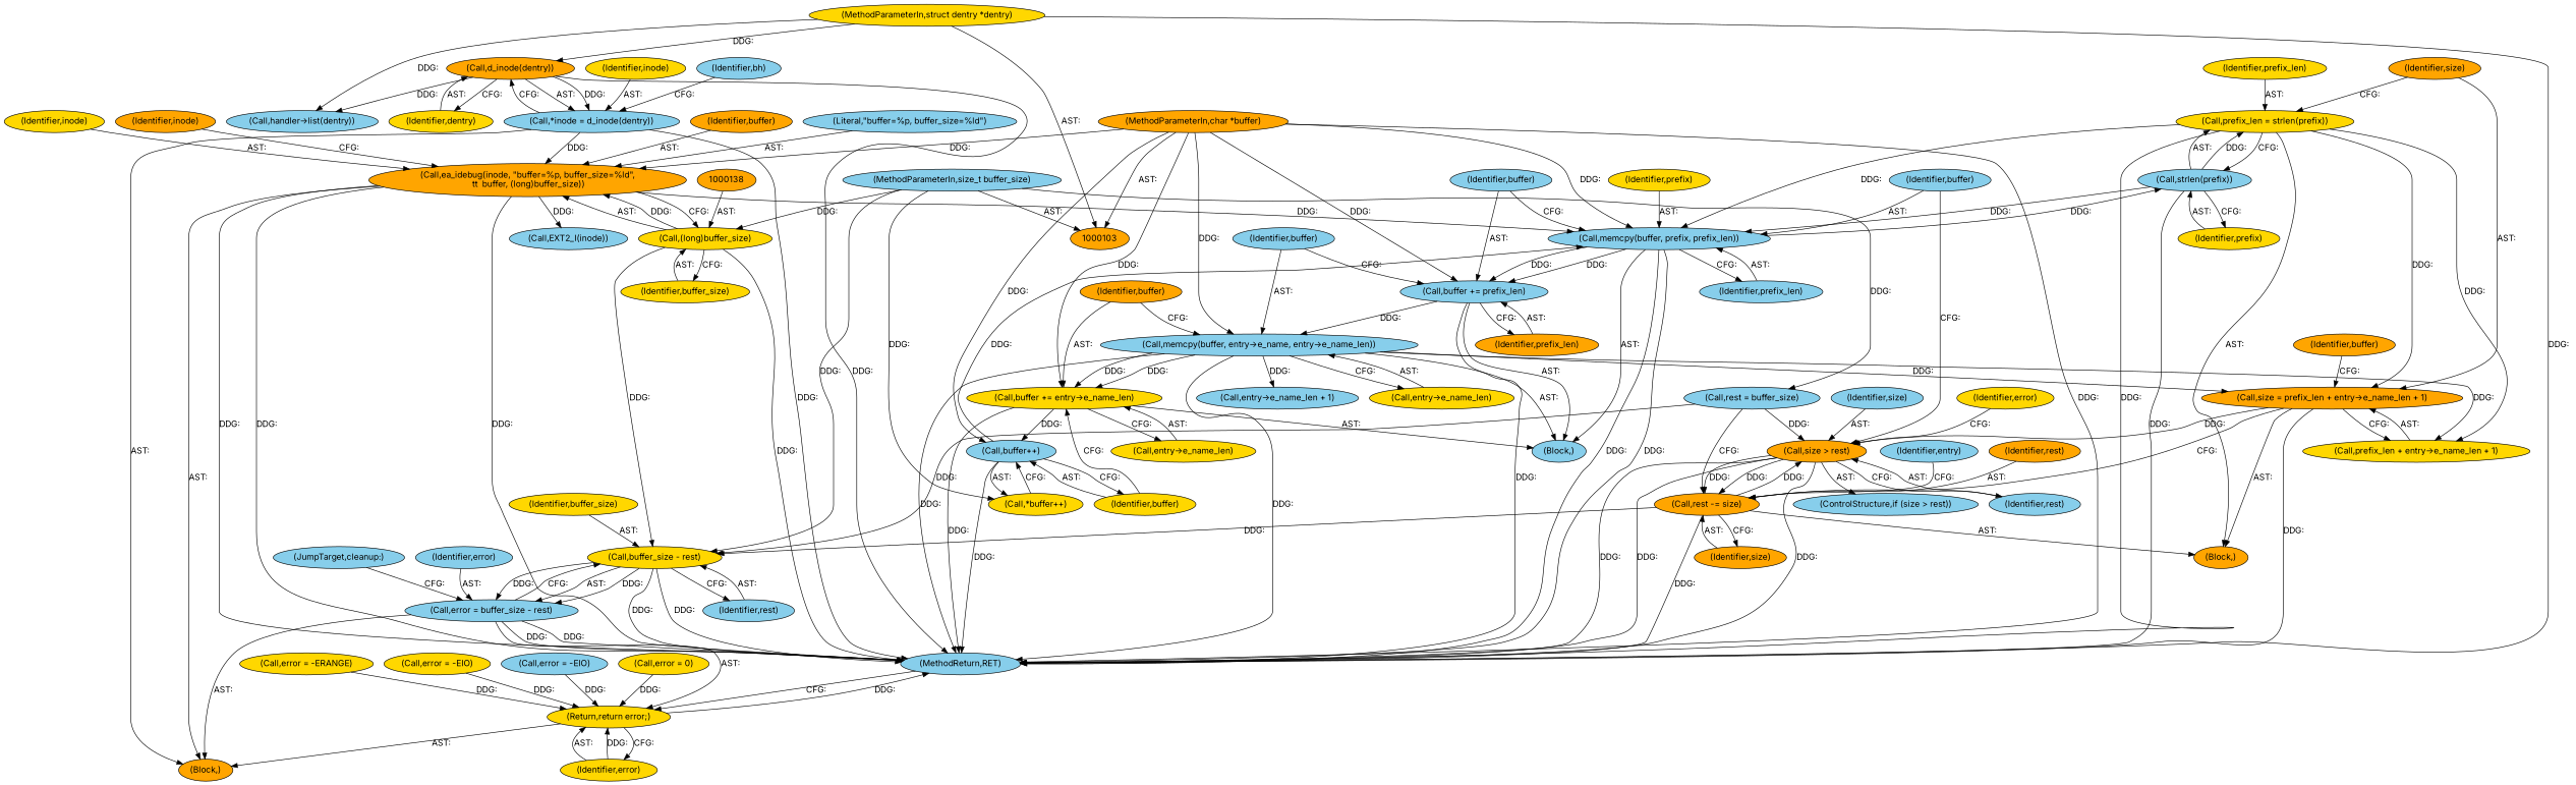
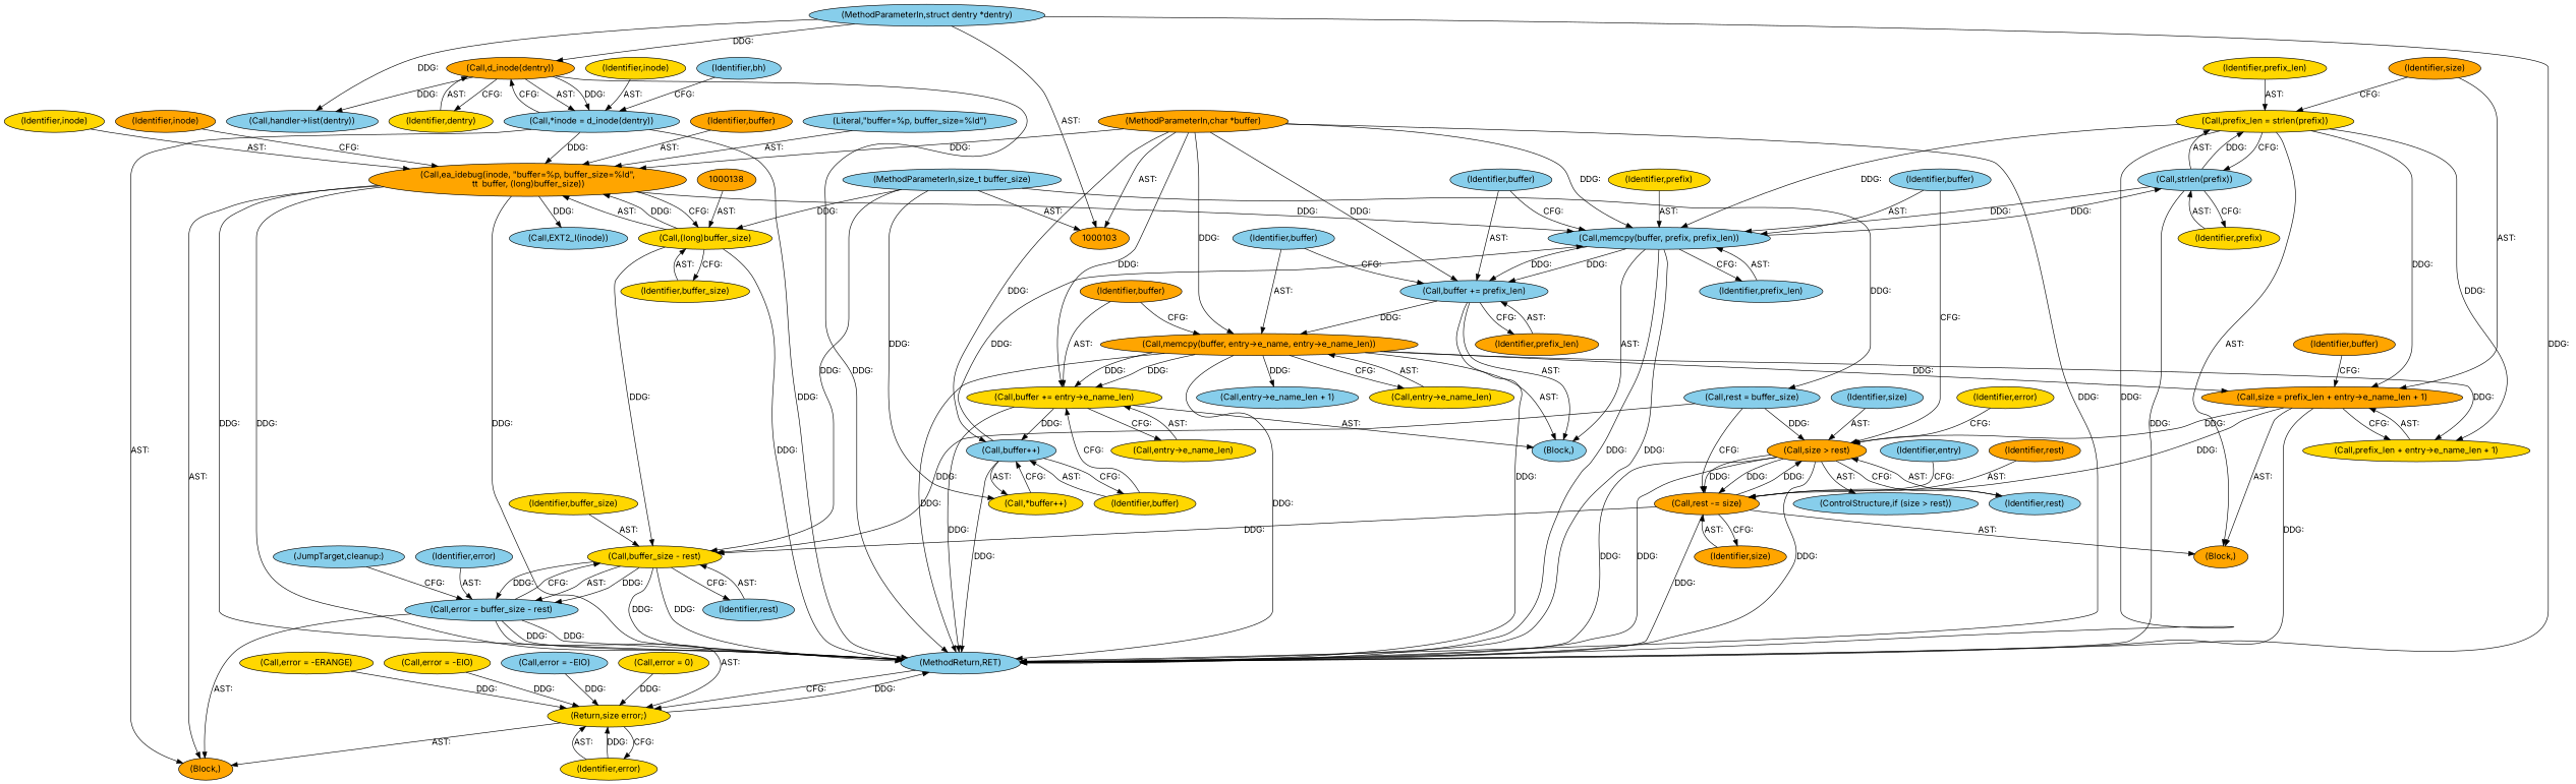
  digraph {
    fontname=Inter
    node [fillcolor=skyblue fontname=Inter style=filled]
    edge [fontname=Inter]
    n1 [fillcolor=orange label="(Call,size = prefix_len + entry->e_name_len + 1)"]
    n2 [fillcolor=orange label="(Call,size > rest)"]
    n3 [fillcolor=orange label="(Call,rest -= size)"]
    n4 [fillcolor=gold label="(Call,prefix_len + entry->e_name_len + 1)"]
    n5 [fillcolor=orange label="(Block,)"]
    n6 [label="(MethodReturn,RET)"]
    n7 [label="(Identifier,rest)"]
    n8 [label="(ControlStructure,if (size > rest))"]
    n9 [fillcolor=gold label="(Call,buffer_size - rest)"]
    n10 [fillcolor=orange label="(Identifier,size)"]
-   n11 [fillcolor=gold label="(Return,return error;)"]
+   n11 [fillcolor=gold label="(Return,size error;)"]
    n12 [fillcolor=gold label="(Call,prefix_len = strlen(prefix))"]
    n13 [label="(Call,strlen(prefix))"]
    n14 [label="(Call,memcpy(buffer, prefix, prefix_len))"]
    n15 [fillcolor=gold label="(Identifier,prefix)"]
    n16 [label="(Call,buffer += prefix_len)"]
    n17 [label="(Block,)"]
    n18 [label="(Identifier,prefix_len)"]
-   n19 [label="(Call,memcpy(buffer, entry->e_name, entry->e_name_len))"]
+   n19 [fillcolor=orange label="(Call,memcpy(buffer, entry->e_name, entry->e_name_len))"]
    n20 [fillcolor=orange label="(Identifier,prefix_len)"]
    n21 [fillcolor=orange label="(Call,ea_idebug(inode, \"buffer=%p, buffer_size=%ld\",\n \t\t  buffer, (long)buffer_size))"]
    n22 [fillcolor=gold label="(Call,(long)buffer_size)"]
    n23 [fillcolor=orange label="(Block,)"]
    n24 [label="(Call,EXT2_I(inode))"]
    n25 [fillcolor=gold label="(Identifier,buffer_size)"]
    n26 [label="(Call,*inode = d_inode(dentry))"]
    n27 [fillcolor=orange label="(Call,d_inode(dentry))"]
    n28 [fillcolor=gold label="(Identifier,dentry)"]
    n29 [label="(Call,handler->list(dentry))"]
-   n30 [fillcolor=gold label="(MethodParameterIn,struct dentry *dentry)"]
+   n30 [label="(MethodParameterIn,struct dentry *dentry)"]
    1000103 [fillcolor=orange]
    n32 [fillcolor=orange label="(MethodParameterIn,char *buffer)"]
    n33 [label="(Call,buffer++)"]
    n34 [fillcolor=gold label="(Call,buffer += entry->e_name_len)"]
    n35 [fillcolor=gold label="(Call,*buffer++)"]
    n36 [fillcolor=gold label="(Identifier,buffer)"]
    n37 [fillcolor=gold label="(Call,entry->e_name_len)"]
    n38 [fillcolor=gold label="(Call,entry->e_name_len)"]
    n39 [label="(Call,entry->e_name_len + 1)"]
    n40 [label="(Call,error = buffer_size - rest)"]
    n41 [label="(Identifier,rest)"]
    n42 [label="(MethodParameterIn,size_t buffer_size)"]
    n43 [label="(Call,rest = buffer_size)"]
    n44 [fillcolor=gold label="(Identifier,error)"]
    n45 [label="(Identifier,buffer)"]
    n46 [label="(JumpTarget,cleanup:)"]
    n47 [fillcolor=gold label="(Identifier,prefix)"]
    n48 [fillcolor=gold label="(Call,error = -ERANGE)"]
    n49 [fillcolor=orange label="(Identifier,buffer)"]
    n50 [fillcolor=gold label="(Identifier,buffer_size)"]
    n51 [fillcolor=gold label="(Identifier,inode)"]
    n52 [fillcolor=orange label="(Identifier,buffer)"]
    n53 [label="(Identifier,bh)"]
    n54 [fillcolor=gold label="(Call,error = -EIO)"]
    n55 [fillcolor=orange label="(Identifier,buffer)"]
    n56 [label="(Literal,\"buffer=%p, buffer_size=%ld\")"]
    n57 [fillcolor=orange label="(Identifier,size)"]
    n58 [fillcolor=gold label="(Identifier,inode)"]
    n59 [label="(Identifier,buffer)"]
    n60 [label="(Identifier,size)"]
    n61 [label="(Identifier,buffer)"]
    n62 [fillcolor=gold label="(Identifier,prefix_len)"]
    n63 [fillcolor=gold label="(Identifier,error)"]
    n64 [label="(Call,error = -EIO)"]
    n65 [fillcolor=gold label="(Call,error = 0)"]
    n66 [label="(Identifier,entry)"]
    n67 [label="(Identifier,error)"]
    n68 [fillcolor=orange label="(Identifier,rest)"]
    n69 [fillcolor=orange label="(Identifier,inode)"]
    1000138 [fillcolor=orange]
    n1 -> n2 [label="DDG: "]
-   n1 -> n3 [label="CFG: "]
+   n1 -> n3 [label="DDG: "]
    n1 -> n4 [label="CFG: "]
    n1 -> n5 [label="AST: "]
    n1 -> n6 [label="DDG: "]
    n2 -> n3 [label="DDG: "]
    n2 -> n3 [label="DDG: "]
    n2 -> n6 [label="DDG: "]
    n2 -> n6 [label="DDG: "]
    n2 -> n6 [label="DDG: "]
    n2 -> n7 [label="CFG: "]
    n2 -> n8 [label="AST: "]
    n3 -> n2 [label="DDG: "]
    n3 -> n5 [label="AST: "]
    n3 -> n6 [label="DDG: "]
    n3 -> n9 [label="DDG: "]
    n3 -> n10 [label="CFG: "]
    n4 -> n1 [label="AST: "]
    n6 -> n11 [label="CFG: "]
    n7 -> n2 [label="AST: "]
    n9 -> n6 [label="DDG: "]
    n9 -> n6 [label="DDG: "]
    n9 -> n40 [label="AST: "]
    n9 -> n40 [label="DDG: "]
    n9 -> n40 [label="DDG: "]
    n9 -> n41 [label="CFG: "]
    n10 -> n3 [label="AST: "]
    n11 -> n6 [label="DDG: "]
    n11 -> n23 [label="AST: "]
    n11 -> n44 [label="CFG: "]
    n12 -> n1 [label="DDG: "]
    n12 -> n4 [label="DDG: "]
    n12 -> n5 [label="AST: "]
    n12 -> n6 [label="DDG: "]
    n12 -> n13 [label="CFG: "]
    n12 -> n14 [label="DDG: "]
    n13 -> n6 [label="DDG: "]
    n13 -> n12 [label="AST: "]
    n13 -> n12 [label="DDG: "]
    n13 -> n14 [label="DDG: "]
    n13 -> n15 [label="CFG: "]
    n14 -> n6 [label="DDG: "]
    n14 -> n6 [label="DDG: "]
    n14 -> n13 [label="DDG: "]
    n14 -> n16 [label="DDG: "]
    n14 -> n16 [label="DDG: "]
    n14 -> n17 [label="AST: "]
    n14 -> n18 [label="CFG: "]
    n15 -> n13 [label="AST: "]
    n16 -> n6 [label="DDG: "]
    n16 -> n17 [label="AST: "]
    n16 -> n19 [label="DDG: "]
    n16 -> n20 [label="CFG: "]
    n18 -> n14 [label="AST: "]
    n19 -> n1 [label="DDG: "]
    n19 -> n4 [label="DDG: "]
    n19 -> n6 [label="DDG: "]
    n19 -> n6 [label="DDG: "]
    n19 -> n17 [label="AST: "]
    n19 -> n34 [label="DDG: "]
    n19 -> n34 [label="DDG: "]
    n19 -> n38 [label="CFG: "]
    n19 -> n39 [label="DDG: "]
    n20 -> n16 [label="AST: "]
    n21 -> n6 [label="DDG: "]
    n21 -> n6 [label="DDG: "]
    n21 -> n6 [label="DDG: "]
    n21 -> n14 [label="DDG: "]
    n21 -> n22 [label="CFG: "]
    n21 -> n23 [label="AST: "]
    n21 -> n24 [label="DDG: "]
    n22 -> n6 [label="DDG: "]
    n22 -> n9 [label="DDG: "]
    n22 -> n21 [label="AST: "]
    n22 -> n21 [label="DDG: "]
    n22 -> n25 [label="CFG: "]
    n25 -> n22 [label="AST: "]
    n26 -> n6 [label="DDG: "]
    n26 -> n21 [label="DDG: "]
    n26 -> n23 [label="AST: "]
    n26 -> n27 [label="CFG: "]
    n27 -> n6 [label="DDG: "]
    n27 -> n26 [label="AST: "]
    n27 -> n26 [label="DDG: "]
    n27 -> n28 [label="CFG: "]
    n27 -> n29 [label="DDG: "]
    n28 -> n27 [label="AST: "]
    n30 -> n6 [label="DDG: "]
    n30 -> n27 [label="DDG: "]
    n30 -> n29 [label="DDG: "]
    n30 -> 1000103 [label="AST: "]
    n32 -> n6 [label="DDG: "]
    n32 -> n14 [label="DDG: "]
    n32 -> n16 [label="DDG: "]
    n32 -> n19 [label="DDG: "]
    n32 -> n21 [label="DDG: "]
    n32 -> 1000103 [label="AST: "]
    n32 -> n33 [label="DDG: "]
    n32 -> n34 [label="DDG: "]
    n33 -> n6 [label="DDG: "]
    n33 -> n14 [label="DDG: "]
    n33 -> n35 [label="AST: "]
    n33 -> n36 [label="CFG: "]
    n34 -> n6 [label="DDG: "]
    n34 -> n17 [label="AST: "]
    n34 -> n33 [label="DDG: "]
    n34 -> n37 [label="CFG: "]
    n35 -> n33 [label="CFG: "]
    n36 -> n33 [label="AST: "]
    n36 -> n34 [label="CFG: "]
    n37 -> n34 [label="AST: "]
    n38 -> n19 [label="AST: "]
    n40 -> n6 [label="DDG: "]
    n40 -> n6 [label="DDG: "]
    n40 -> n9 [label="CFG: "]
    n40 -> n11 [label="AST: "]
    n40 -> n23 [label="AST: "]
    n41 -> n9 [label="AST: "]
    n42 -> n9 [label="DDG: "]
    n42 -> n22 [label="DDG: "]
    n42 -> 1000103 [label="AST: "]
    n42 -> n35 [label="DDG: "]
    n42 -> n43 [label="DDG: "]
    n43 -> n2 [label="DDG: "]
    n43 -> n3 [label="CFG: "]
    n43 -> n9 [label="DDG: "]
    n44 -> n11 [label="AST: "]
    n44 -> n11 [label="DDG: "]
    n45 -> n14 [label="CFG: "]
    n45 -> n16 [label="AST: "]
    n46 -> n40 [label="CFG: "]
    n47 -> n14 [label="AST: "]
    n48 -> n11 [label="DDG: "]
    n49 -> n1 [label="CFG: "]
    n50 -> n9 [label="AST: "]
    n51 -> n26 [label="AST: "]
    n52 -> n19 [label="CFG: "]
    n52 -> n34 [label="AST: "]
    n53 -> n26 [label="CFG: "]
    n54 -> n11 [label="DDG: "]
    n55 -> n21 [label="AST: "]
    n56 -> n21 [label="AST: "]
    n57 -> n1 [label="AST: "]
    n57 -> n12 [label="CFG: "]
    n58 -> n21 [label="AST: "]
    n59 -> n16 [label="CFG: "]
    n59 -> n19 [label="AST: "]
    n60 -> n2 [label="AST: "]
    n61 -> n2 [label="CFG: "]
    n61 -> n14 [label="AST: "]
    n62 -> n12 [label="AST: "]
    n63 -> n2 [label="CFG: "]
    n64 -> n11 [label="DDG: "]
    n65 -> n11 [label="DDG: "]
    n66 -> n3 [label="CFG: "]
    n67 -> n40 [label="AST: "]
    n68 -> n3 [label="AST: "]
    n69 -> n21 [label="CFG: "]
    1000138 -> n22 [label="AST: "]
  }
